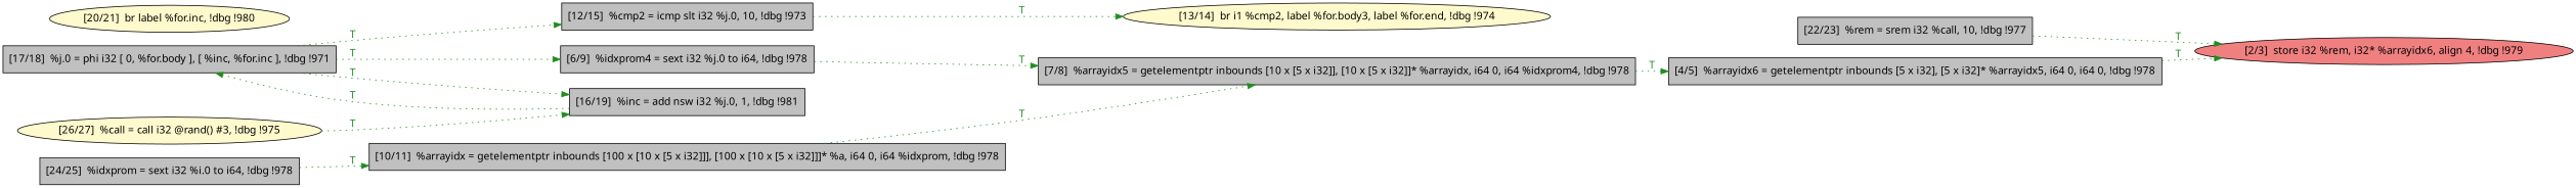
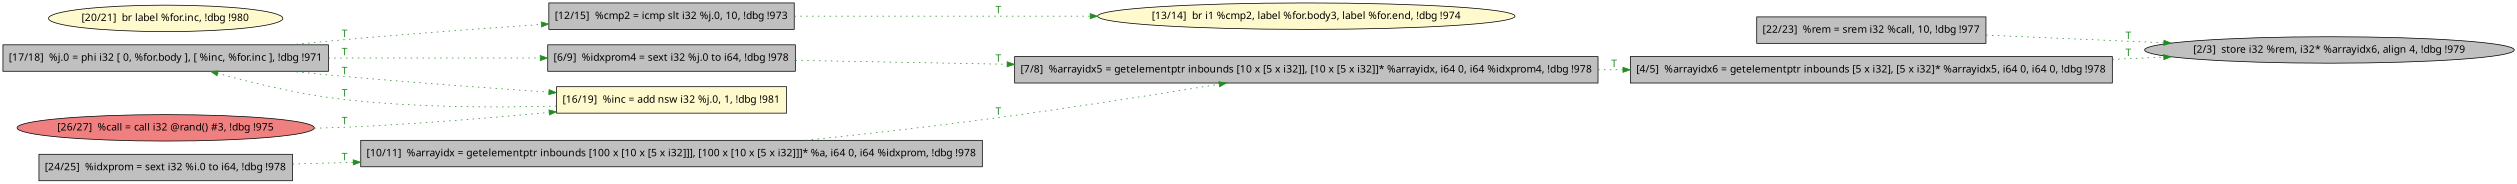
  digraph {
    fontname="Noto Sans"
    rankdir=LR
    node [fillcolor=grey fontname="Noto Sans" shape=rectangle style=filled]
    edge [color=forestgreen fontcolor=forestgreen fontname="Noto Sans" style=dotted]
    n1 [label="[22/23]  %rem = srem i32 %call, 10, !dbg !977"]
-   n2 [fillcolor=lightcoral label="[2/3]  store i32 %rem, i32* %arrayidx6, align 4, !dbg !979" shape=ellipse]
+   n2 [label="[2/3]  store i32 %rem, i32* %arrayidx6, align 4, !dbg !979" shape=ellipse]
    n3 [fillcolor=lemonchiffon label="[20/21]  br label %for.inc, !dbg !980" shape=ellipse]
    n4 [fillcolor=lemonchiffon label="[13/14]  br i1 %cmp2, label %for.body3, label %for.end, !dbg !974" shape=ellipse]
-   n5 [label="[16/19]  %inc = add nsw i32 %j.0, 1, !dbg !981"]
+   n5 [fillcolor=lemonchiffon label="[16/19]  %inc = add nsw i32 %j.0, 1, !dbg !981"]
    n6 [label="[17/18]  %j.0 = phi i32 [ 0, %for.body ], [ %inc, %for.inc ], !dbg !971"]
    n7 [label="[12/15]  %cmp2 = icmp slt i32 %j.0, 10, !dbg !973"]
    n8 [label="[6/9]  %idxprom4 = sext i32 %j.0 to i64, !dbg !978"]
    n9 [label="[24/25]  %idxprom = sext i32 %i.0 to i64, !dbg !978"]
    n10 [label="[10/11]  %arrayidx = getelementptr inbounds [100 x [10 x [5 x i32]]], [100 x [10 x [5 x i32]]]* %a, i64 0, i64 %idxprom, !dbg !978"]
    n11 [label="[7/8]  %arrayidx5 = getelementptr inbounds [10 x [5 x i32]], [10 x [5 x i32]]* %arrayidx, i64 0, i64 %idxprom4, !dbg !978"]
-   n12 [fillcolor=lemonchiffon label="[26/27]  %call = call i32 @rand() #3, !dbg !975" shape=ellipse]
+   n12 [fillcolor=lightcoral label="[26/27]  %call = call i32 @rand() #3, !dbg !975" shape=ellipse]
    n13 [label="[4/5]  %arrayidx6 = getelementptr inbounds [5 x i32], [5 x i32]* %arrayidx5, i64 0, i64 0, !dbg !978"]
    n1 -> n2 [label=T]
    n5 -> n6 [label=T]
    n6 -> n5 [label=T]
    n6 -> n7 [label=T]
    n6 -> n8 [label=T]
    n7 -> n4 [label=T]
    n8 -> n11 [label=T]
    n9 -> n10 [label=T]
    n10 -> n11 [label=T]
    n11 -> n13 [label=T]
    n12 -> n5 [label=T]
    n13 -> n2 [label=T]
  }
